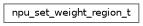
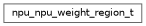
  digraph {
    rankdir=TB
-   n1 [color=grey40 fillcolor=white fontname=Helvetica fontsize=10 height=0.2 label=npu_set_weight_region_t shape=box style=filled width=0.4]
+   n1 [color=grey40 fillcolor=white fontname=Helvetica fontsize=10 height=0.2 label=npu_npu_weight_region_t shape=box style=filled width=0.4]
  }
